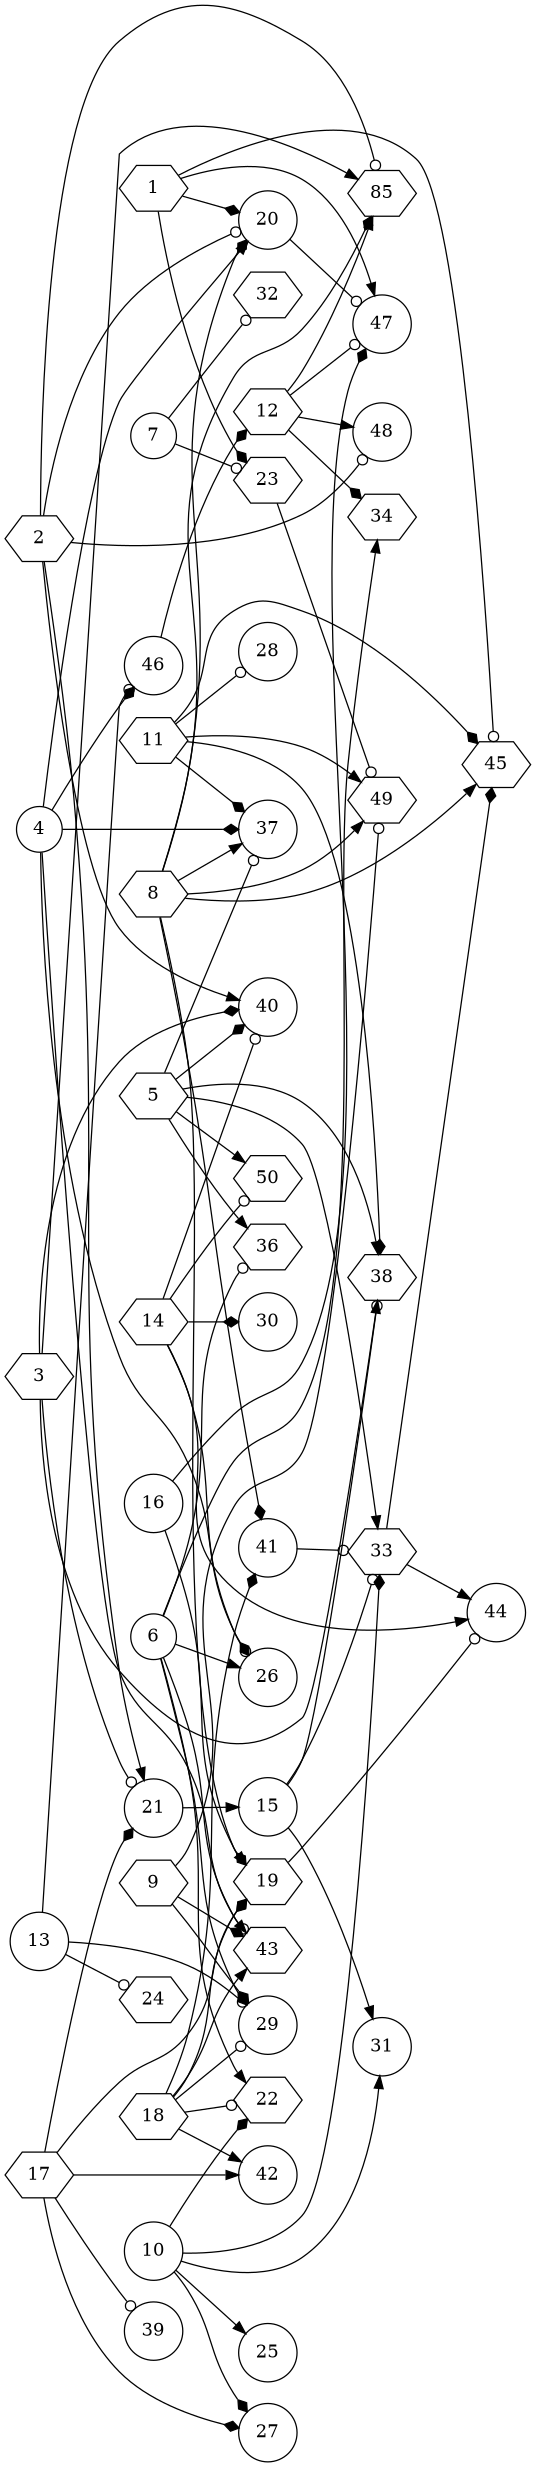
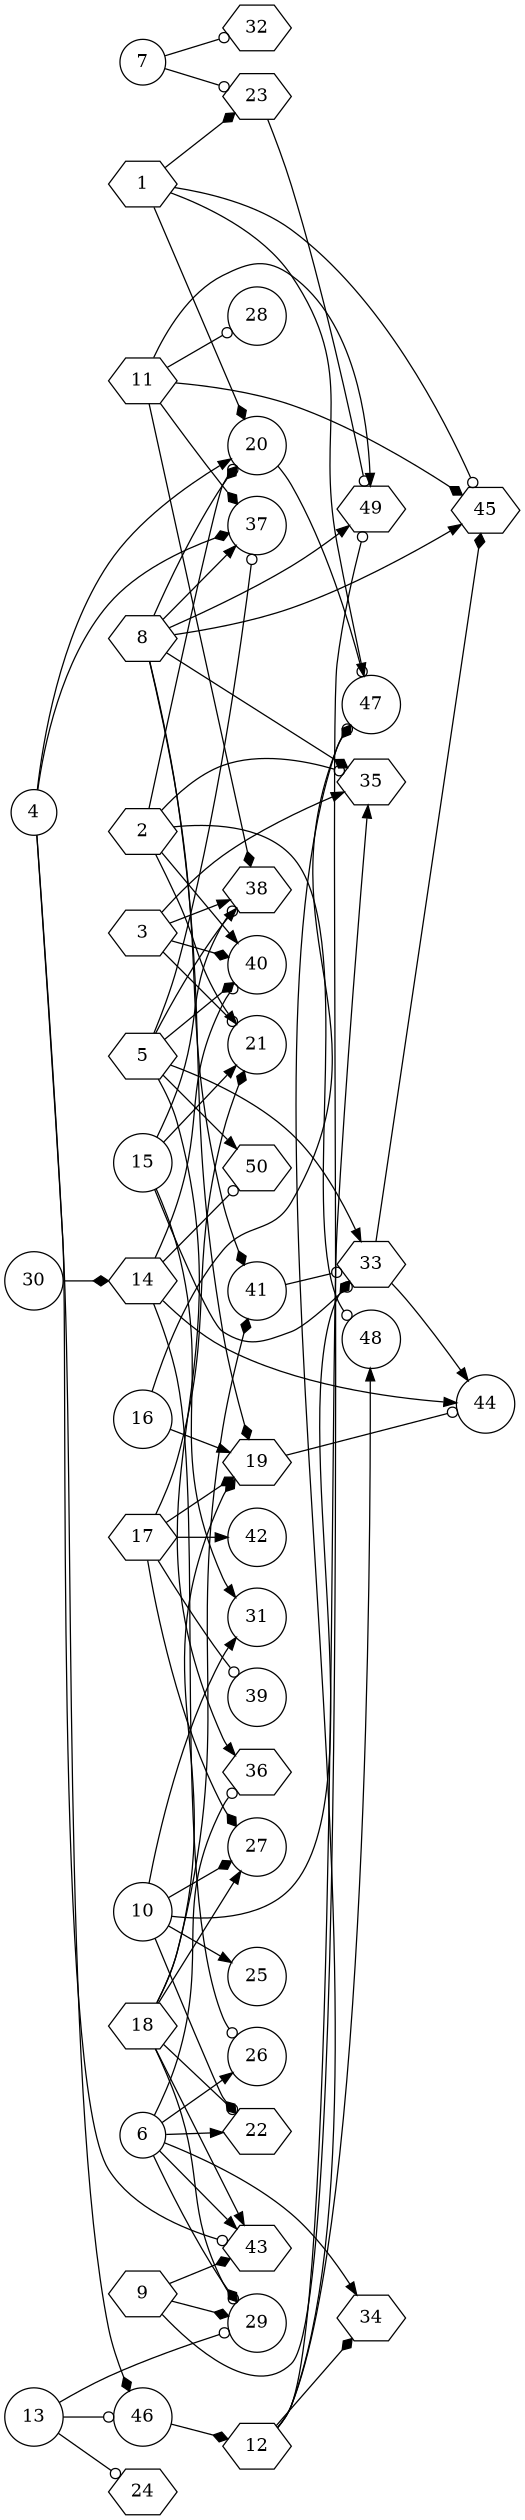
  digraph {
    rankdir=LR
    node [alpha=0.09 shape=hexagon]
    edge [arrowhead=diamond]
    1 [alpha=0.12]
    20 [alpha=0.05 shape=circle]
    23 [alpha=0.16]
    45 [alpha=0.02]
    47 [alpha=0.17 shape=circle]
    49
    2 [alpha=0.07]
    21 [alpha=0.16 shape=circle]
-   35 [label=85]
+   35
    40 [alpha=0.01 shape=circle]
    48 [alpha=0.06 shape=circle]
    3 [alpha=0.12]
    38 [alpha=0.13]
    4 [alpha=0.00 shape=circle]
    26 [alpha=0.19 shape=circle]
    37 [alpha=0.08 shape=circle]
    43 [alpha=0.19]
    46 [alpha=0.12 shape=circle]
    12 [alpha=0.17]
    5 [alpha=0.04]
    33
    36 [alpha=0.08]
    50 [alpha=0.18]
    44 [alpha=0.08 shape=circle]
    41 [alpha=0.14 shape=circle]
    6 [alpha=0.02 shape=circle]
    22 [alpha=0.14]
    29 [alpha=0.07 shape=circle]
    34 [alpha=0.14]
    7 [alpha=0.08 shape=circle]
    32 [alpha=0.13]
    8 [alpha=0.03]
    19 [alpha=0.01]
    9 [alpha=0.03]
    10 [alpha=0.01 shape=circle]
    25 [alpha=0.04 shape=circle]
    27 [shape=circle]
    31 [alpha=0.13 shape=circle]
    11 [alpha=0.00]
    28 [alpha=0.18 shape=circle]
    13 [alpha=0.02 shape=circle]
    24 [alpha=0.05]
    14 [alpha=0.10]
    30 [alpha=0.13 shape=circle]
    15 [alpha=0.04 shape=circle]
    16 [alpha=0.10 shape=circle]
    17 [alpha=0.03]
    39 [alpha=0.04 shape=circle]
    42 [alpha=0.16 shape=circle]
    18 [alpha=0.19]
    1 -> 20
    1 -> 23
    1 -> 45 [arrowhead=odot]
    1 -> 47 [arrowhead=normal]
    20 -> 47 [arrowhead=odot]
    23 -> 49 [arrowhead=odot]
    2 -> 20 [arrowhead=odot]
    2 -> 21 [arrowhead=normal]
    2 -> 35 [arrowhead=odot]
    2 -> 40 [arrowhead=normal]
    2 -> 48 [arrowhead=odot]
    3 -> 21 [arrowhead=odot]
    3 -> 35 [arrowhead=normal]
    3 -> 40
    3 -> 38 [arrowhead=normal]
    4 -> 20 [arrowhead=normal]
-   4 -> 26
    4 -> 37
    4 -> 43 [arrowhead=odot]
    4 -> 46
    46 -> 12
    12 -> 47 [arrowhead=odot]
    12 -> 35 [arrowhead=normal]
    12 -> 48 [arrowhead=normal]
    12 -> 34
    5 -> 40
    5 -> 38 [arrowhead=normal]
    5 -> 37 [arrowhead=odot]
    5 -> 33 [arrowhead=normal]
    5 -> 36 [arrowhead=normal]
    5 -> 50 [arrowhead=normal]
    33 -> 45
    33 -> 44 [arrowhead=normal]
    41 -> 33 [arrowhead=odot]
    6 -> 26 [arrowhead=normal]
    6 -> 43 [arrowhead=normal]
    6 -> 36 [arrowhead=odot]
    6 -> 22 [arrowhead=normal]
    6 -> 29
    6 -> 34 [arrowhead=normal]
    7 -> 23 [arrowhead=odot]
    7 -> 32 [arrowhead=odot]
    8 -> 20
    8 -> 45 [arrowhead=normal]
    8 -> 49 [arrowhead=normal]
    8 -> 35
    8 -> 37 [arrowhead=normal]
    8 -> 41
    8 -> 19
    19 -> 44 [arrowhead=odot]
    9 -> 49 [arrowhead=odot]
    9 -> 43
    9 -> 29
    10 -> 33
    10 -> 22
    10 -> 25 [arrowhead=normal]
    10 -> 27
    10 -> 31 [arrowhead=normal]
    11 -> 45
    11 -> 49 [arrowhead=normal]
    11 -> 38
    11 -> 37
    11 -> 28 [arrowhead=odot]
    13 -> 46 [arrowhead=odot]
    13 -> 29 [arrowhead=odot]
    13 -> 24 [arrowhead=odot]
    14 -> 40 [arrowhead=odot]
    14 -> 26 [arrowhead=odot]
    14 -> 50 [arrowhead=odot]
    14 -> 44 [arrowhead=normal]
-   14 -> 30
-   21 -> 15 [arrowhead=normal]
+   30 -> 14
+   15 -> 21 [arrowhead=normal]
    15 -> 38 [arrowhead=odot]
    15 -> 33 [arrowhead=odot]
    15 -> 31 [arrowhead=normal]
    16 -> 47
    16 -> 19 [arrowhead=normal]
    17 -> 21
    17 -> 19
    17 -> 27
    17 -> 39 [arrowhead=odot]
    17 -> 42 [arrowhead=normal]
    18 -> 43 [arrowhead=normal]
    18 -> 41
    18 -> 22 [arrowhead=odot]
    18 -> 29 [arrowhead=odot]
    18 -> 19
-   18 -> 42 [arrowhead=normal]
+   18 -> 27 [arrowhead=normal]
  }
